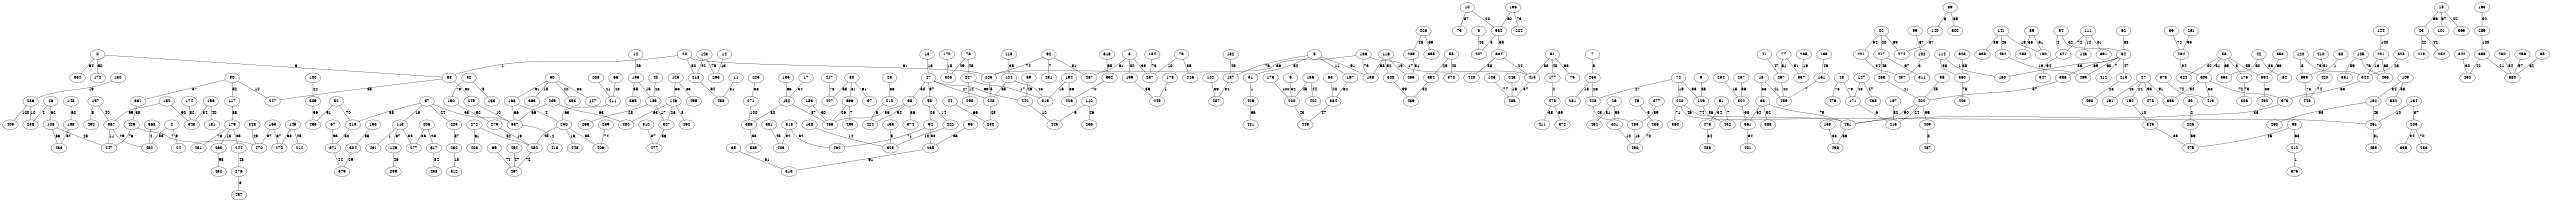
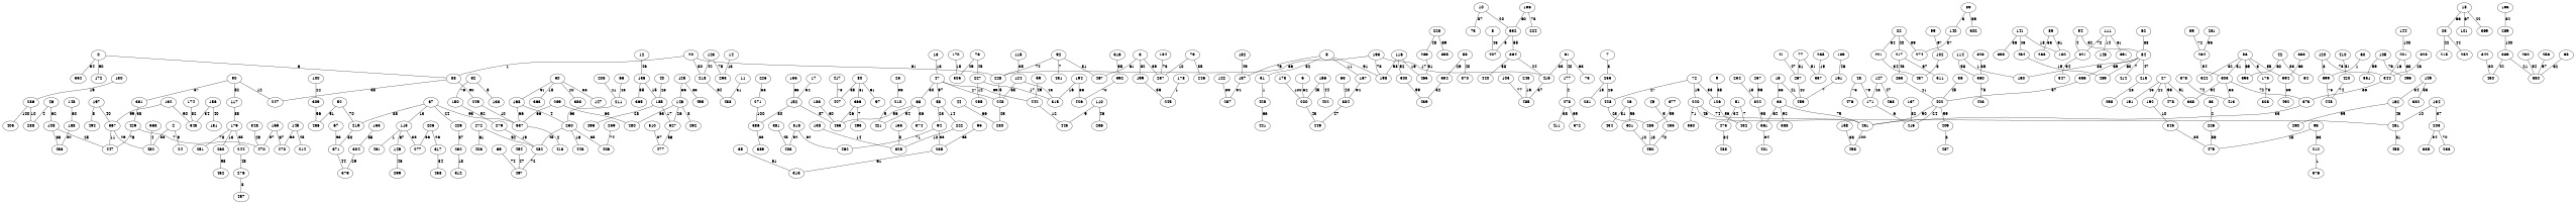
  graph {
    n1 [label=0]
    n2 [label=88]
    n3 [label=172]
    n4 [label=354]
    n5 [label=247]
    n6 [label=249]
    n7 [label=2]
    n8 [label=24]
    n9 [label=482]
    n10 [label=3]
    n11 [label=199]
    n12 [label=237]
    n13 [label=467]
    n14 [label=245]
    n15 [label=5]
    n16 [label=31]
    n17 [label=167]
    n18 [label=187]
    n19 [label=198]
    n20 [label=425]
    n21 [label=384]
    n22 [label=287]
    n23 [label=6]
    n24 [label=200]
    n25 [label=449]
    n26 [label=7]
    n27 [label=255]
    n28 [label=428]
    n29 [label=281]
    n30 [label=8]
    n31 [label=407]
    n32 [label=9]
    n33 [label=126]
    n34 [label=432]
    n35 [label=10]
    n36 [label=73]
    n37 [label=332]
    n38 [label=364]
    n39 [label=11]
    n40 [label=438]
    n41 [label=12]
    n42 [label=136]
    n43 [label=185]
    n44 [label=365]
    n45 [label=13]
    n46 [label=47]
    n47 [label=58]
    n48 [label=68]
    n49 [label=248]
    n50 [label=442]
    n51 [label=14]
    n52 [label=293]
    n53 [label=16]
    n54 [label=33]
    n55 [label=459]
    n56 [label=361]
    n57 [label=388]
    n58 [label=451]
    n59 [label=17]
    n60 [label=152]
    n61 [label=456]
    n62 [label=386]
    n63 [label=18]
    n64 [label=23]
    n65 [label=101]
    n66 [label=369]
    n67 [label=215]
    n68 [label=252]
    n69 [label=20]
    n70 [label=218]
    n71 [label=228]
    n72 [label=22]
    n73 [label=217]
    n74 [label=221]
    n75 [label=274]
    n76 [label=263]
    n77 [label=311]
    n78 [label=437]
    n79 [label=25]
    n80 [label=210]
-   n81 [label=424]
+   n81 [label=421]
    n82 [label=26]
    n83 [label=301]
    n84 [label=434]
    n85 [label=490]
    n86 [label=27]
    n87 [label=191]
    n88 [label=192]
    n89 [label=338]
    n90 [label=478]
    n91 [label=345]
    n92 [label=441]
    n93 [label=32]
    n94 [label=133]
    n95 [label=150]
    n96 [label=279]
    n97 [label=401]
    n98 [label=498]
    n99 [label=35]
    n100 [label=313]
    n101 [label=36]
    n102 [label=402]
    n103 [label=416]
    n104 [label=409]
    n105 [label=37]
    n106 [label=113]
    n107 [label=219]
    n108 [label=229]
    n109 [label=337]
    n110 [label=149]
    n111 [label=277]
    n112 [label=461]
    n113 [label=371]
    n114 [label=232]
    n115 [label=418]
    n116 [label=39]
    n117 [label=264]
    n118 [label=303]
    n119 [label=40]
    n120 [label=327]
    n121 [label=296]
    n122 [label=41]
    n123 [label=267]
    n124 [label=42]
    n125 [label=64]
    n126 [label=393]
    n127 [label=44]
    n128 [label=280]
    n129 [label=46]
    n130 [label=108]
    n131 [label=288]
    n132 [label=433]
    n133 [label=447]
    n134 [label=94]
    n135 [label=222]
    n136 [label=374]
    n137 [label=445]
    n138 [label=48]
    n139 [label=171]
    n140 [label=476]
    n141 [label=49]
    n142 [label=435]
    n143 [label=50]
    n144 [label=147]
    n145 [label=168]
    n146 [label=363]
    n147 [label=383]
    n148 [label=250]
    n149 [label=51]
    n150 [label=475]
    n151 [label=488]
    n152 [label=52]
    n153 [label=436]
    n154 [label=54]
    n155 [label=84]
    n156 [label=321]
    n157 [label=160]
    n158 [label=213]
    n159 [label=336]
    n160 [label=414]
    n161 [label=489]
    n162 [label=347]
    n163 [label=55]
    n164 [label=334]
    n165 [label=370]
    n166 [label=439]
    n167 [label=235]
    n168 [label=462]
    n169 [label=325]
    n170 [label=59]
    n171 [label=60]
    n172 [label=399]
    n173 [label=448]
    n174 [label=61]
    n175 [label=75]
    n176 [label=177]
    n177 [label=415]
    n178 [label=278]
    n179 [label=485]
    n180 [label=62]
    n181 [label=63]
    n182 [label=65]
    n183 [label=380]
    n184 [label=66]
    n185 [label=211]
    n186 [label=67]
    n187 [label=379]
    n188 [label=69]
    n189 [label=497]
    n190 [label=72]
    n191 [label=220]
    n192 [label=261]
    n193 [label=360]
    n194 [label=483]
    n195 [label=76]
    n196 [label=227]
    n197 [label=305]
    n198 [label=315]
    n199 [label=295]
    n200 [label=77]
    n201 [label=357]
    n202 [label=79]
    n203 [label=246]
    n204 [label=80]
    n205 [label=97]
    n206 [label=366]
    n207 [label=427]
    n208 [label=493]
    n209 [label=83]
    n210 [label=226]
    n211 [label=479]
    n212 [label=298]
    n213 [label=85]
    n214 [label=180]
    n215 [label=268]
    n216 [label=86]
    n217 [label=175]
    n218 [label=324]
    n219 [label=394]
    n220 [label=308]
    n221 [label=373]
    n222 [label=413]
    n223 [label=492]
    n224 [label=89]
    n225 [label=140]
    n226 [label=302]
    n227 [label=90]
    n228 [label=117]
    n229 [label=331]
    n230 [label=179]
    n231 [label=429]
    n232 [label=92]
    n233 [label=431]
    n234 [label=95]
    n235 [label=98]
    n236 [label=212]
    n237 [label=376]
    n238 [label=99]
    n239 [label=102]
    n240 [label=100]
    n241 [label=309]
    n242 [label=103]
    n243 [label=105]
    n244 [label=351]
    n245 [label=496]
    n246 [label=109]
    n247 [label=162]
    n248 [label=382]
    n249 [label=290]
    n250 [label=110]
    n251 [label=236]
    n252 [label=111]
    n253 [label=143]
    n254 [label=391]
    n255 [label=299]
    n256 [label=114]
    n257 [label=350]
    n258 [label=423]
    n259 [label=115]
    n260 [label=124]
    n261 [label=116]
    n262 [label=300]
    n263 [label=465]
    n264 [label=244]
    n265 [label=251]
    n266 [label=260]
    n267 [label=120]
    n268 [label=344]
    n269 [label=122]
    n270 [label=123]
    n271 [label=125]
    n272 [label=146]
    n273 [label=495]
    n274 [label=292]
    n275 [label=480]
    n276 [label=127]
    n277 [label=468]
    n278 [label=130]
    n279 [label=286]
    n280 [label=405]
    n281 [label=132]
    n282 [label=343]
    n283 [label=367]
    n284 [label=134]
    n285 [label=203]
    n286 [label=233]
    n287 [label=335]
    n288 [label=455]
    n289 [label=135]
    n290 [label=137]
    n291 [label=138]
    n292 [label=139]
    n293 [label=161]
    n294 [label=141]
    n295 [label=398]
    n296 [label=464]
    n297 [label=144]
    n298 [label=201]
    n299 [label=145]
    n300 [label=214]
    n301 [label=270]
    n302 [label=477]
    n303 [label=148]
    n304 [label=188]
    n305 [label=282]
    n306 [label=389]
    n307 [label=153]
    n308 [label=304]
    n309 [label=155]
    n310 [label=156]
    n311 [label=181]
    n312 [label=158]
    n313 [label=165]
    n314 [label=470]
    n315 [label=166]
    n316 [label=422]
    n317 [label=406]
    n318 [label=443]
    n319 [label=170]
    n320 [label=487]
    n321 [label=173]
    n322 [label=174]
    n323 [label=372]
    n324 [label=411]
    n325 [label=178]
    n326 [label=276]
    n327 [label=452]
    n328 [label=182]
    n329 [label=183]
    n330 [label=184]
    n331 [label=193]
    n332 [label=194]
    n333 [label=426]
    n334 [label=195]
    n335 [label=289]
    n336 [label=339]
    n337 [label=196]
    n338 [label=224]
    n339 [label=197]
    n340 [label=494]
    n341 [label=206]
    n342 [label=317]
    n343 [label=458]
    n344 [label=208]
    n345 [label=223]
    n346 [label=269]
    n347 [label=395]
    n348 [label=225]
    n349 [label=271]
    n350 [label=312]
    n351 [label=230]
    n352 [label=231]
    n353 [label=239]
    n354 [label=243]
    n355 [label=457]
    n356 [label=254]
    n357 [label=322]
    n358 [label=256]
    n359 [label=257]
    n360 [label=259]
    n361 [label=265]
    n362 [label=272]
    n363 [label=408]
    n364 [label=430]
    n365 [label=310]
    n366 [label=316]
    n367 [label=392]
    n368 [label=318]
    n369 [label=403]
    n370 [label=323]
    n371 [label=328]
    n372 [label=440]
    n373 [label=333]
    n374 [label=342]
    n375 [label=348]
    n376 [label=368]
    n377 [label=377]
    n378 [label=378]
    n379 [label=381]
    n380 [label=410]
    n381 [label=420]
    n382 [label=417]
    n383 [label=454]
    n1 -- n2 [label=6]
    n1 -- n3 [label=90]
    n1 -- n4 [label=94]
    n2 -- n5 [label=38]
    n2 -- n6 [label=90]
    n6 -- n109 [label=10]
    n7 -- n8 [label=9]
    n7 -- n9 [label=53]
    n10 -- n11 [label=82]
    n10 -- n12 [label=39]
    n10 -- n13 [label=61]
    n11 -- n14 [label=36]
    n15 -- n16 [label=52]
    n15 -- n17 [label=11]
    n15 -- n18 [label=76]
    n15 -- n19 [label=91]
    n16 -- n20 [label=1]
    n17 -- n21 [label=94]
    n18 -- n22 [label=94]
    n20 -- n92 [label=66]
    n21 -- n25 [label=47]
    n23 -- n24 [label=52]
    n24 -- n25 [label=43]
    n26 -- n27 [label=8]
    n27 -- n28 [label=26]
    n27 -- n29 [label=13]
    n28 -- n194 [label=23]
    n30 -- n31 [label=45]
    n32 -- n33 [label=38]
    n33 -- n34 [label=56]
    n35 -- n36 [label=87]
    n35 -- n37 [label=20]
    n37 -- n31 [label=3]
    n37 -- n38 [label=55]
    n38 -- n177 [label=24]
    n38 -- n372 [label=58]
    n39 -- n40 [label=31]
    n41 -- n42 [label=46]
    n42 -- n43 [label=15]
    n42 -- n44 [label=35]
    n43 -- n120 [label=17]
    n43 -- n121 [label=28]
    n45 -- n46 [label=13]
    n46 -- n47 [label=97]
    n46 -- n48 [label=30]
    n46 -- n49 [label=27]
    n46 -- n50 [label=69]
    n47 -- n134 [label=23]
    n47 -- n135 [label=14]
    n48 -- n61 [label=56]
    n48 -- n81 [label=54]
    n48 -- n136 [label=36]
    n49 -- n128 [label=25]
    n50 -- n137 [label=12]
    n51 -- n52 [label=13]
    n53 -- n54 [label=56]
    n53 -- n55 [label=21]
    n54 -- n56 [label=64]
    n54 -- n57 [label=52]
    n54 -- n58 [label=75]
    n56 -- n97 [label=64]
-   n58 -- n98 [label=69]
+   n58 -- n98 [label=100]
    n59 -- n60 [label=54]
    n60 -- n61 [label=87]
    n60 -- n62 [label=80]
    n62 -- n306 [label=83]
    n63 -- n64 [label=66]
    n63 -- n65 [label=67]
    n63 -- n66 [label=22]
    n64 -- n67 [label=22]
    n64 -- n68 [label=44]
    n69 -- n2 [label=1]
    n69 -- n70 [label=80]
    n69 -- n71 [label=61]
    n70 -- n40 [label=64]
    n71 -- n49 [label=5]
    n72 -- n73 [label=20]
    n72 -- n74 [label=64]
    n72 -- n75 [label=89]
    n73 -- n76 [label=46]
    n73 -- n77 [label=67]
    n74 -- n78 [label=34]
    n76 -- n102 [label=21]
    n79 -- n80 [label=96]
    n80 -- n81 [label=5]
    n82 -- n83 [label=56]
    n82 -- n84 [label=81]
    n83 -- n85 [label=10]
    n86 -- n87 [label=45]
    n86 -- n88 [label=24]
    n86 -- n89 [label=91]
    n86 -- n90 [label=93]
    n88 -- n91 [label=10]
    n91 -- n211 [label=85]
    n93 -- n94 [label=8]
    n93 -- n95 [label=76]
    n95 -- n96 [label=52]
    n96 -- n305 [label=19]
    n99 -- n100 [label=61]
    n101 -- n102 [label=45]
    n102 -- n58 [label=90]
    n102 -- n103 [label=24]
    n102 -- n104 [label=59]
    n104 -- n320 [label=3]
    n105 -- n106 [label=13]
    n105 -- n107 [label=88]
    n105 -- n108 [label=24]
    n105 -- n109 [label=93]
    n106 -- n110 [label=67]
    n106 -- n111 [label=38]
    n106 -- n112 [label=1]
    n107 -- n113 [label=50]
    n108 -- n114 [label=87]
    n109 -- n115 [label=2]
    n110 -- n255 [label=46]
    n113 -- n187 [label=44]
    n114 -- n350 [label=18]
    n116 -- n117 [label=72]
    n117 -- n118 [label=94]
    n118 -- n89 [label=94]
    n118 -- n221 [label=72]
    n118 -- n222 [label=38]
    n119 -- n43 [label=28]
    n120 -- n302 [label=56]
    n122 -- n123 [label=47]
    n123 -- n55 [label=40]
    n124 -- n125 [label=83]
    n124 -- n126 [label=60]
    n127 -- n128 [label=66]
    n129 -- n130 [label=62]
    n129 -- n131 [label=4]
    n130 -- n132 [label=33]
    n130 -- n133 [label=25]
    n134 -- n167 [label=68]
    n134 -- n168 [label=71]
    n135 -- n169 [label=10]
    n138 -- n139 [label=79]
    n138 -- n140 [label=75]
    n139 -- n103 [label=6]
    n141 -- n142 [label=5]
    n142 -- n85 [label=70]
    n143 -- n144 [label=38]
    n143 -- n145 [label=91]
    n143 -- n146 [label=18]
    n143 -- n147 [label=20]
    n145 -- n109 [label=66]
    n145 -- n148 [label=4]
    n148 -- n305 [label=45]
    n148 -- n317 [label=65]
    n148 -- n318 [label=16]
    n149 -- n34 [label=7]
    n149 -- n150 [label=34]
    n150 -- n151 [label=34]
    n152 -- n107 [label=70]
    n152 -- n153 [label=51]
    n154 -- n155 [label=32]
    n154 -- n156 [label=4]
    n155 -- n157 [label=83]
    n155 -- n158 [label=47]
    n155 -- n159 [label=69]
    n155 -- n160 [label=7]
    n155 -- n161 [label=60]
    n156 -- n162 [label=94]
    n158 -- n212 [label=28]
    n159 -- n102 [label=57]
    n163 -- n164 [label=29]
    n163 -- n165 [label=40]
    n164 -- n166 [label=32]
    n167 -- n100 [label=61]
    n170 -- n50 [label=49]
    n171 -- n172 [label=1]
    n172 -- n173 [label=75]
    n174 -- n175 [label=63]
    n174 -- n176 [label=40]
    n174 -- n177 [label=83]
    n176 -- n178 [label=2]
    n177 -- n179 [label=37]
    n178 -- n323 [label=69]
    n178 -- n324 [label=38]
    n180 -- n155 [label=88]
    n181 -- n21 [label=20]
    n182 -- n183 [label=32]
    n184 -- n185 [label=48]
    n185 -- n148 [label=63]
    n186 -- n113 [label=93]
    n188 -- n189 [label=74]
    n190 -- n28 [label=27]
    n190 -- n33 [label=33]
    n190 -- n191 [label=19]
    n191 -- n58 [label=46]
    n191 -- n192 [label=74]
    n191 -- n193 [label=71]
    n192 -- n288 [label=81]
    n194 -- n85 [label=18]
    n195 -- n196 [label=45]
    n195 -- n197 [label=29]
    n196 -- n198 [label=17]
    n196 -- n199 [label=12]
    n200 -- n123 [label=81]
    n200 -- n201 [label=51]
    n202 -- n12 [label=10]
    n202 -- n203 [label=85]
    n204 -- n205 [label=61]
    n204 -- n206 [label=81]
    n204 -- n207 [label=38]
    n206 -- n61 [label=26]
    n206 -- n208 [label=7]
    n209 -- n210 [label=2]
    n210 -- n211 [label=59]
    n213 -- n214 [label=61]
    n213 -- n215 [label=55]
    n216 -- n118 [label=51]
    n216 -- n126 [label=69]
    n216 -- n217 [label=3]
    n216 -- n218 [label=32]
    n216 -- n219 [label=55]
    n217 -- n220 [label=73]
    n219 -- n223 [label=59]
    n221 -- n58 [label=33]
    n224 -- n225 [label=3]
    n224 -- n226 [label=69]
    n225 -- n75 [label=87]
    n227 -- n5 [label=12]
    n227 -- n228 [label=52]
    n227 -- n229 [label=57]
    n228 -- n230 [label=88]
    n229 -- n231 [label=38]
    n230 -- n264 [label=85]
    n230 -- n265 [label=78]
    n230 -- n266 [label=13]
    n231 -- n133 [label=76]
    n231 -- n314 [label=7]
    n232 -- n13 [label=81]
    n232 -- n71 [label=74]
    n232 -- n233 [label=7]
    n234 -- n167 [label=65]
    n235 -- n211 [label=45]
    n235 -- n236 [label=63]
    n236 -- n237 [label=1]
    n238 -- n239 [label=67]
    n239 -- n78 [label=3]
    n240 -- n241 [label=22]
    n241 -- n153 [label=56]
    n242 -- n179 [label=77]
    n243 -- n244 [label=59]
    n243 -- n245 [label=76]
    n246 -- n247 [label=34]
    n246 -- n248 [label=53]
    n247 -- n192 [label=43]
    n247 -- n249 [label=95]
    n250 -- n137 [label=9]
    n250 -- n251 [label=46]
    n252 -- n156 [label=72]
    n252 -- n253 [label=14]
    n252 -- n254 [label=61]
    n256 -- n157 [label=1]
    n256 -- n257 [label=53]
    n257 -- n258 [label=78]
    n259 -- n260 [label=35]
    n260 -- n49 [label=88]
    n260 -- n198 [label=45]
    n261 -- n19 [label=98]
    n261 -- n262 [label=52]
    n261 -- n263 [label=19]
    n262 -- n166 [label=99]
    n264 -- n326 [label=48]
    n266 -- n327 [label=98]
    n267 -- n172 [label=8]
    n267 -- n268 [label=73]
    n268 -- n221 [label=56]
    n269 -- n22 [label=89]
    n270 -- n52 [label=75]
    n270 -- n70 [label=42]
    n271 -- n272 [label=56]
    n271 -- n273 [label=83]
    n272 -- n120 [label=26]
    n272 -- n274 [label=8]
    n272 -- n275 [label=63]
    n276 -- n139 [label=48]
    n276 -- n277 [label=47]
    n278 -- n279 [label=19]
    n279 -- n131 [label=10]
    n279 -- n280 [label=100]
    n281 -- n282 [label=90]
    n281 -- n283 [label=99]
    n283 -- n9 [label=29]
    n283 -- n133 [label=11]
    n284 -- n192 [label=10]
    n284 -- n285 [label=37]
    n285 -- n286 [label=70]
    n285 -- n287 [label=84]
    n289 -- n60 [label=65]
    n290 -- n103 [label=82]
    n291 -- n169 [label=14]
    n292 -- n293 [label=46]
    n293 -- n55 [label=7]
    n294 -- n214 [label=18]
    n294 -- n295 [label=86]
    n294 -- n296 [label=45]
    n296 -- n161 [label=19]
    n297 -- n298 [label=100]
    n298 -- n245 [label=68]
    n298 -- n268 [label=16]
    n299 -- n300 [label=45]
    n299 -- n301 [label=68]
    n303 -- n304 [label=60]
    n304 -- n132 [label=82]
    n305 -- n189 [label=72]
    n307 -- n308 [label=55]
    n308 -- n187 [label=29]
    n309 -- n169 [label=5]
    n310 -- n282 [label=34]
    n310 -- n311 [label=40]
    n312 -- n98 [label=33]
    n313 -- n301 [label=67]
    n313 -- n314 [label=87]
    n315 -- n24 [label=45]
    n315 -- n316 [label=44]
    n319 -- n197 [label=15]
    n321 -- n24 [label=100]
    n322 -- n282 [label=82]
    n325 -- n14 [label=1]
    n326 -- n355 [label=8]
    n328 -- n18 [label=49]
    n329 -- n61 [label=30]
    n330 -- n12 [label=73]
    n331 -- n19 [label=73]
    n331 -- n71 [label=66]
    n331 -- n177 [label=17]
    n332 -- n198 [label=16]
    n332 -- n333 [label=86]
    n334 -- n335 [label=32]
    n335 -- n336 [label=100]
    n336 -- n183 [label=21]
    n336 -- n364 [label=42]
    n337 -- n37 [label=60]
    n337 -- n338 [label=73]
    n339 -- n283 [label=40]
    n339 -- n340 [label=8]
    n341 -- n111 [label=86]
    n341 -- n342 [label=26]
    n342 -- n343 [label=84]
    n344 -- n185 [label=41]
    n345 -- n346 [label=48]
    n345 -- n347 [label=69]
    n346 -- n263 [label=91]
    n348 -- n349 [label=38]
    n349 -- n62 [label=100]
    n351 -- n183 [label=54]
    n352 -- n117 [label=95]
    n353 -- n109 [label=66]
    n353 -- n275 [label=63]
    n354 -- n179 [label=16]
    n356 -- n357 [label=13]
    n357 -- n56 [label=98]
    n358 -- n183 [label=97]
    n359 -- n357 [label=96]
    n360 -- n317 [label=74]
    n361 -- n201 [label=19]
    n362 -- n305 [label=52]
    n362 -- n363 [label=61]
    n365 -- n302 [label=87]
    n366 -- n367 [label=95]
    n367 -- n333 [label=70]
    n368 -- n168 [label=62]
    n368 -- n369 [label=92]
    n370 -- n257 [label=35]
    n371 -- n268 [label=23]
    n373 -- n219 [label=66]
    n374 -- n364 [label=30]
    n375 -- n314 [label=29]
    n376 -- n9 [label=4]
    n377 -- n194 [label=59]
    n378 -- n222 [label=74]
    n379 -- n369 [label=45]
    n380 -- n381 [label=51]
    n381 -- n173 [label=74]
    n382 -- n207 [label=78]
    n383 -- n189 [label=47]
  }
